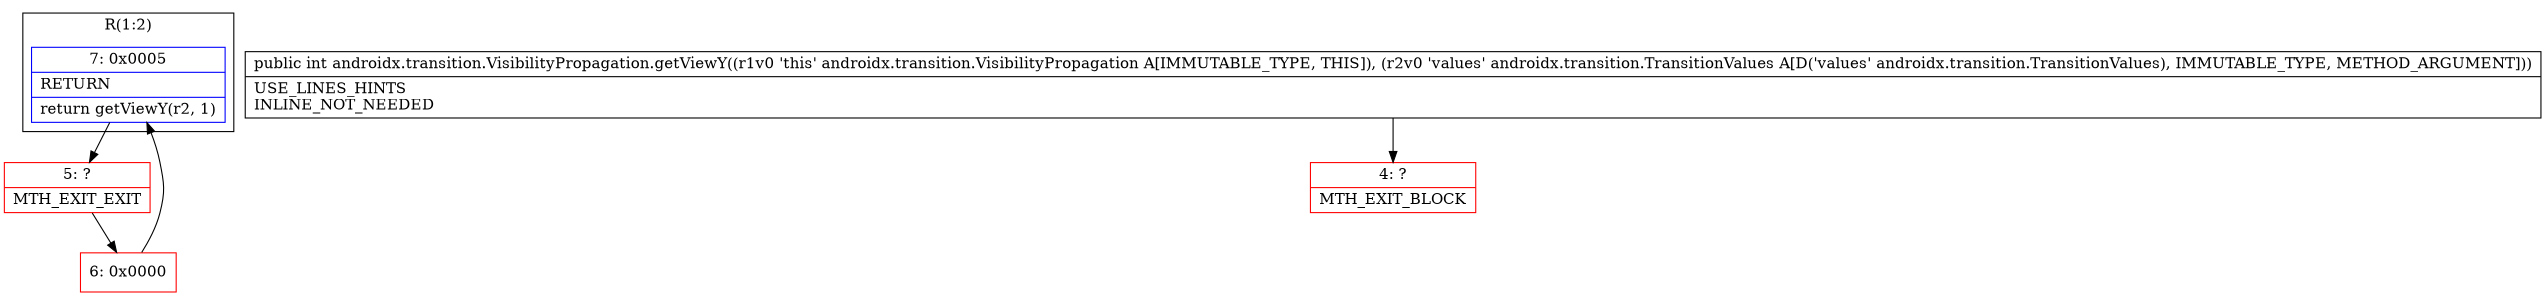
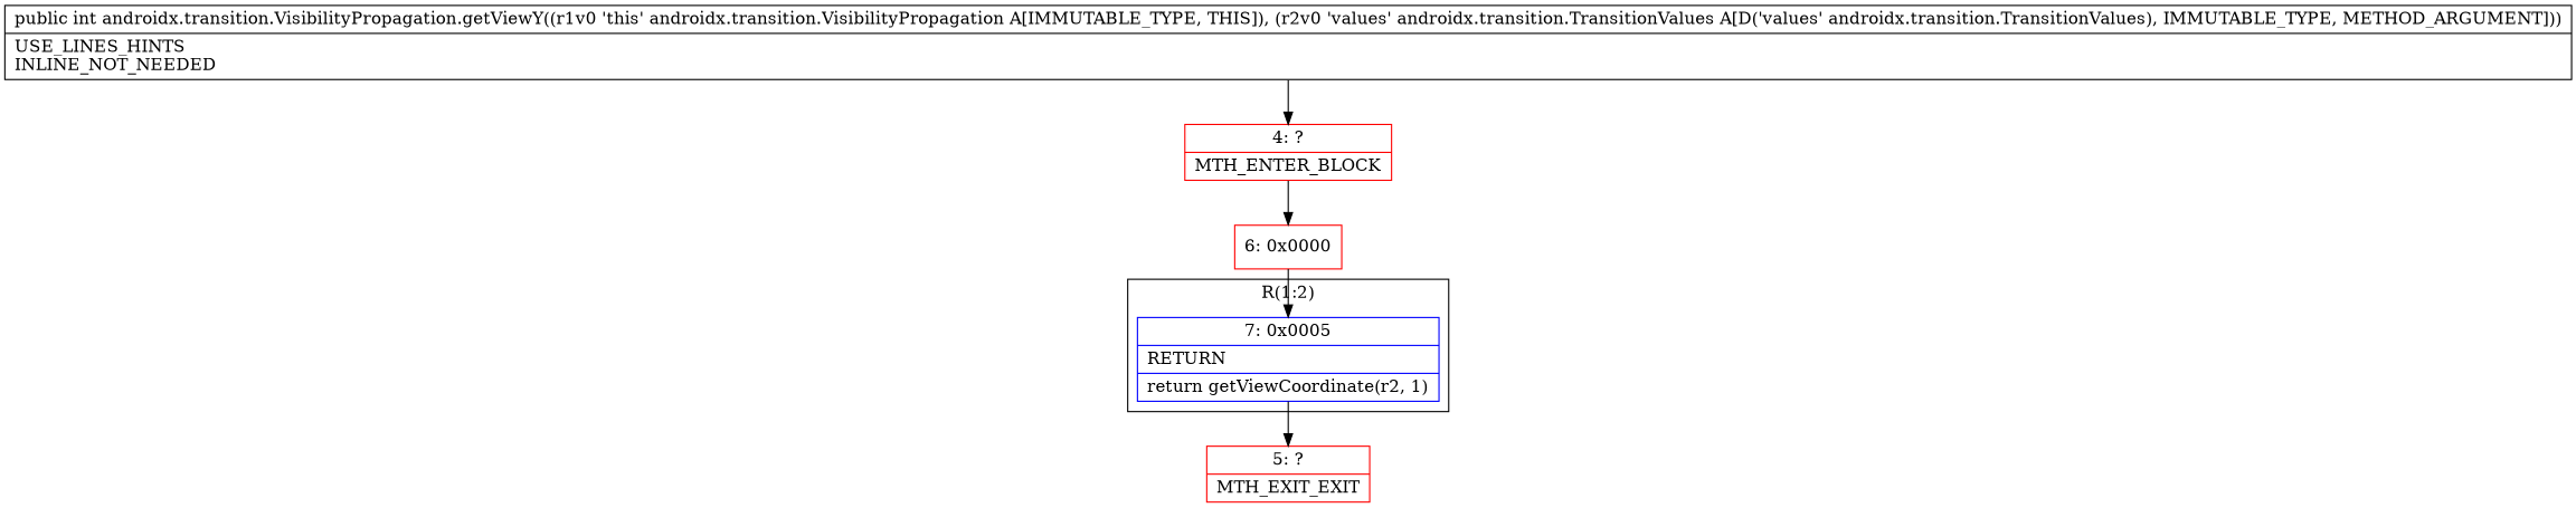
  digraph {
    node [color=red shape=record]
-   n1 [color=blue label="{7\:\ 0x0005|RETURN\l|return getViewY(r2, 1)\l}"]
+   n1 [color=blue label="{7\:\ 0x0005|RETURN\l|return getViewCoordinate(r2, 1)\l}"]
    n2 [label="{5\:\ ?|MTH_EXIT_EXIT\l}"]
-   n3 [label="{4\:\ ?|MTH_EXIT_BLOCK\l}"]
+   n3 [label="{4\:\ ?|MTH_ENTER_BLOCK\l}"]
    n4 [label="{6\:\ 0x0000}"]
    n5 [label="{public int androidx.transition.VisibilityPropagation.getViewY((r1v0 'this' androidx.transition.VisibilityPropagation A[IMMUTABLE_TYPE, THIS]), (r2v0 'values' androidx.transition.TransitionValues A[D('values' androidx.transition.TransitionValues), IMMUTABLE_TYPE, METHOD_ARGUMENT]))  | USE_LINES_HINTS\lINLINE_NOT_NEEDED\l}" color=""]
    subgraph cluster_1 {
      label="R(1:2)"
      n1
    }
    n1 -> n2
-   n2 -> n4
+   n3 -> n4
    n4 -> n1
    n5 -> n3
  }
